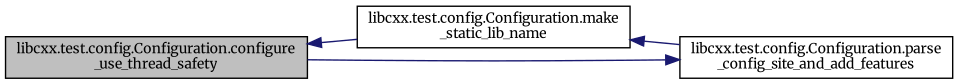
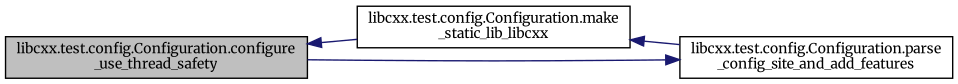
  digraph {
    rankdir=LR
    fontname=Merriweather
    node [color=black fillcolor=white fontname=Merriweather fontsize=10 shape=record style=filled]
    edge [color=midnightblue dir=back fontname=Merriweather fontsize=10 labelfontname=Helvetica labelfontsize=10 style=solid]
    n1 [fillcolor=grey75 fontcolor=black height=0.2 label="libcxx.test.config.Configuration.configure\l_use_thread_safety" width=0.4]
-   n2 [height=0.2 label="libcxx.test.config.Configuration.make\l_static_lib_name" width=0.4]
+   n2 [height=0.2 label="libcxx.test.config.Configuration.make\l_static_lib_libcxx" width=0.4]
    n3 [height=0.2 label="libcxx.test.config.Configuration.parse\l_config_site_and_add_features" width=0.4]
    n1 -> n2
    n2 -> n3
    n3 -> n1
  }
